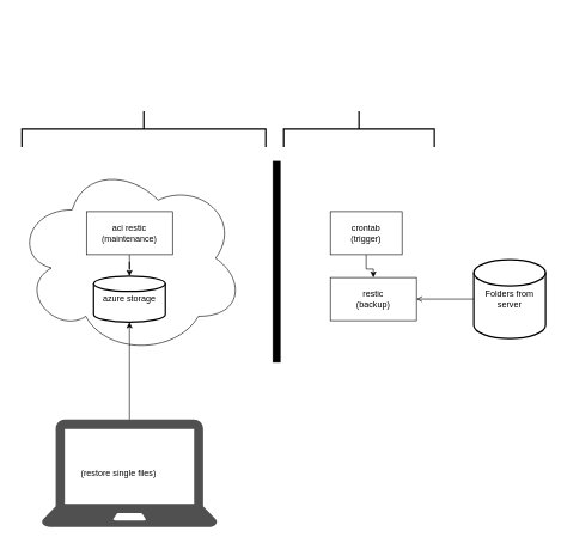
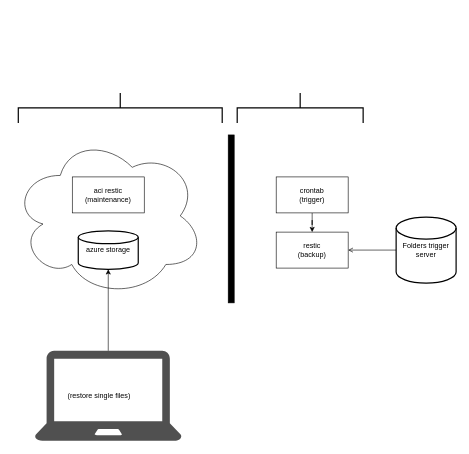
  <mxCell id="0" />
  <mxCell id="1" parent="0" />
  <mxCell id="2" value="" style="ellipse;shape=cloud;whiteSpace=wrap;html=1;" parent="1" vertex="1"><mxGeometry y="224" width="320" height="270" as="geometry" x="20" /></mxCell>
- <mxCell id="3" value="" style="edgeStyle=orthogonalEdgeStyle;rounded=0;orthogonalLoop=1;jettySize=auto;html=1;" parent="1" source="4" target="5" edge="1"><mxGeometry relative="1" as="geometry" /></mxCell>
  <mxCell id="4" value="aci restic&lt;br&gt;(maintenance)" style="rounded=0;whiteSpace=wrap;html=1;" parent="1" vertex="1"><mxGeometry x="120" y="294" width="120" height="60" as="geometry" /></mxCell>
  <mxCell id="5" value="azure storage" style="strokeWidth=2;html=1;shape=mxgraph.flowchart.database;whiteSpace=wrap;" parent="1" vertex="1"><mxGeometry x="130" y="384" width="100" height="64" as="geometry" /></mxCell>
  <mxCell id="6" value="" style="verticalLabelPosition=bottom;html=1;verticalAlign=top;align=center;shape=mxgraph.floorplan.wall;fillColor=#000000;direction=south;" parent="1" vertex="1"><mxGeometry x="380" y="224" width="10" height="280" as="geometry" /></mxCell>
  <mxCell id="7" value="restic&lt;br&gt;(backup)" style="rounded=0;whiteSpace=wrap;html=1;" parent="1" vertex="1"><mxGeometry x="460" y="386" width="120" height="60" as="geometry" /></mxCell>
  <mxCell id="8" value="" style="edgeStyle=orthogonalEdgeStyle;rounded=0;orthogonalLoop=1;jettySize=auto;html=1;endArrow=open;" parent="1" source="9" target="7" edge="1"><mxGeometry relative="1" as="geometry" /></mxCell>
- <mxCell id="9" value="Folders from server" style="strokeWidth=2;html=1;shape=mxgraph.flowchart.database;whiteSpace=wrap;" parent="1" vertex="1"><mxGeometry x="660" y="361" width="100" height="110" as="geometry" /></mxCell>
+ <mxCell id="9" value="Folders trigger server" style="strokeWidth=2;html=1;shape=mxgraph.flowchart.database;whiteSpace=wrap;" parent="1" vertex="1"><mxGeometry x="660" y="361" width="100" height="110" as="geometry" /></mxCell>
  <mxCell id="10" value="" style="edgeStyle=orthogonalEdgeStyle;rounded=0;orthogonalLoop=1;jettySize=auto;html=1;" parent="1" source="11" target="7" edge="1"><mxGeometry relative="1" as="geometry" /></mxCell>
- <mxCell id="11" value="crontab&lt;br&gt;(trigger)" style="rounded=0;whiteSpace=wrap;html=1;" parent="1" vertex="1"><mxGeometry x="460" y="294" width="100" height="60" as="geometry" /></mxCell>
+ <mxCell id="11" value="crontab&lt;br&gt;(trigger)" style="rounded=0;whiteSpace=wrap;html=1;" parent="1" vertex="1"><mxGeometry x="460" y="294" width="120" height="60" as="geometry" /></mxCell>
  <mxCell id="12" value="" style="strokeWidth=2;html=1;shape=mxgraph.flowchart.annotation_2;align=left;labelPosition=right;pointerEvents=1;direction=north;rotation=-180;" parent="1" vertex="1"><mxGeometry x="30" y="154" width="340" height="50" as="geometry" /></mxCell>
  <mxCell id="13" value="" style="shape=image;verticalLabelPosition=bottom;labelBackgroundColor=default;verticalAlign=top;aspect=fixed;imageAspect=0;image=https://i.pinimg.com/originals/28/ec/74/28ec7440a57536eebad2931517aa1cce.png;" parent="1" vertex="1"><mxGeometry x="140" y="34" width="100" height="100" as="geometry" /></mxCell>
  <mxCell id="14" value="" style="strokeWidth=2;html=1;shape=mxgraph.flowchart.annotation_2;align=left;labelPosition=right;pointerEvents=1;direction=north;rotation=-180;" parent="1" vertex="1"><mxGeometry x="395" y="154" width="210" height="50" as="geometry" /></mxCell>
  <mxCell id="15" value="" style="shape=image;verticalLabelPosition=bottom;labelBackgroundColor=default;verticalAlign=top;aspect=fixed;imageAspect=0;image=https://digitalilusion.com/static/img/docker-logo.png;" parent="1" vertex="1"><mxGeometry x="436.5" y="20.5" width="127" height="127" as="geometry" /></mxCell>
  <mxCell id="16" style="edgeStyle=none;html=1;entryX=0.5;entryY=1;entryDx=0;entryDy=0;entryPerimeter=0;" edge="1" parent="1" source="17" target="5"><mxGeometry relative="1" as="geometry" /></mxCell>
  <mxCell id="17" value="" style="sketch=0;pointerEvents=1;shadow=0;dashed=0;html=1;strokeColor=none;fillColor=#505050;labelPosition=center;verticalLabelPosition=bottom;verticalAlign=top;outlineConnect=0;align=center;shape=mxgraph.office.devices.laptop;" vertex="1" parent="1"><mxGeometry x="57.5" y="584" width="245" height="150" as="geometry" /></mxCell>
  <mxCell id="18" value="" style="shape=image;verticalLabelPosition=bottom;labelBackgroundColor=#ffffff;verticalAlign=top;aspect=fixed;imageAspect=0;image=https://github.com/emuell/restic-browser/raw/master/frontend/src/assets/images/logo.png;" vertex="1" parent="1"><mxGeometry x="100" y="614" width="160" height="20" as="geometry" /></mxCell>
  <mxCell id="19" value="(restore single files)" style="text;html=1;strokeColor=none;fillColor=none;align=center;verticalAlign=middle;whiteSpace=wrap;rounded=0;" vertex="1" parent="1"><mxGeometry x="85" y="644" width="160" height="30" as="geometry" /></mxCell>
